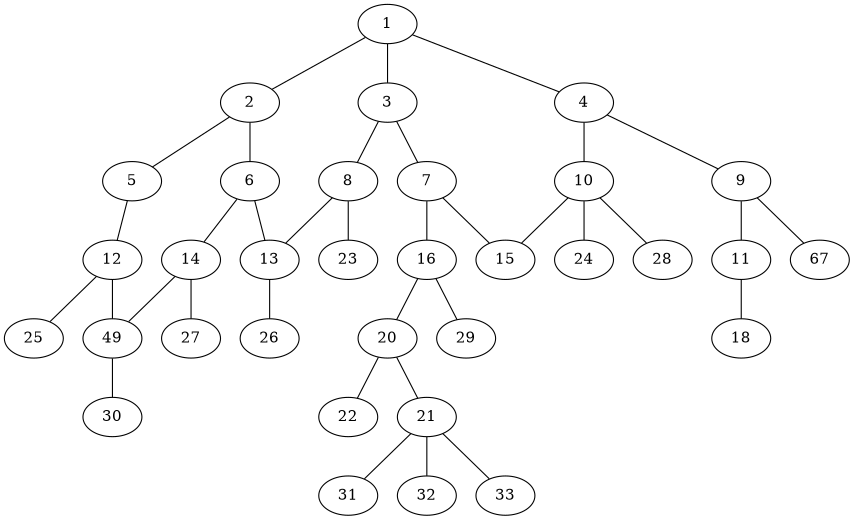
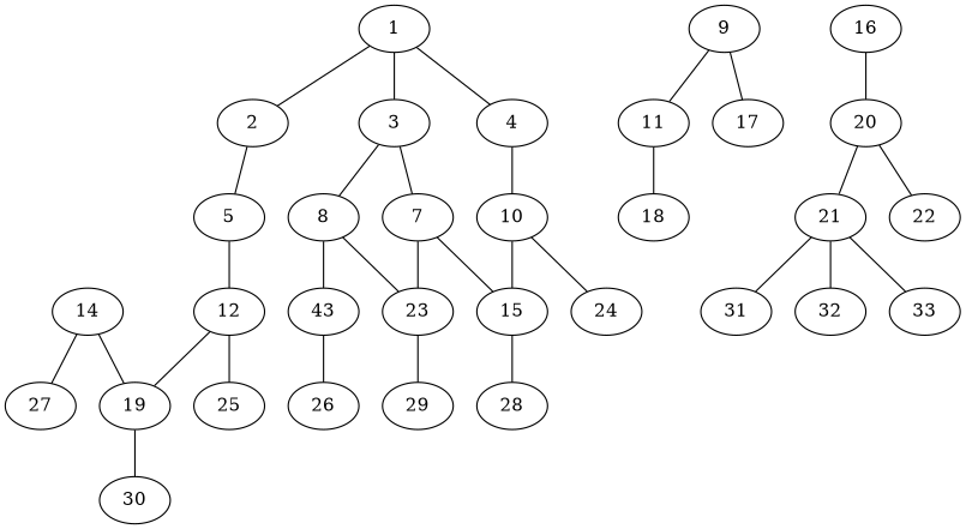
  graph {
    node [chem=C]
    edge [valence=1]
    1
    2
    3
    4
    5
-   6
    7
    8
    9
    10
    12
-   13
+   13 [label=43]
    14
    15
    16 [chem=N]
    23 [chem=H]
    11
-   17 [chem=O label=67]
+   17 [chem=O]
    24 [chem=H]
    18 [chem=O]
-   19 [label=49]
+   19
    25 [chem=H]
    26 [chem=H]
    27 [chem=H]
    28 [chem=H]
    20
    29 [chem=H]
    30 [chem=H]
    21
    22 [chem=O]
    31 [chem=H]
    32 [chem=H]
    33 [chem=H]
    1 -- 2
    1 -- 3 [valence=2]
    1 -- 4
    2 -- 5
-   2 -- 6 [valence=2]
    3 -- 7
    3 -- 8
-   4 -- 9
    4 -- 10 [valence=2]
    5 -- 12 [valence=2]
-   6 -- 13
-   6 -- 14
    7 -- 15 [valence=2]
-   7 -- 16
+   7 -- 23
    8 -- 13 [valence=2]
    8 -- 23
    9 -- 11
    9 -- 17 [valence=2]
    10 -- 15
    10 -- 24
    12 -- 19
    12 -- 25
    13 -- 26
    14 -- 19 [valence=2]
    14 -- 27
-   10 -- 28
+   15 -- 28
    16 -- 20
-   16 -- 29
+   23 -- 29
    11 -- 18 [valence=2]
    19 -- 30
    20 -- 21
    20 -- 22 [valence=2]
    21 -- 31
    21 -- 32
    21 -- 33
  }
